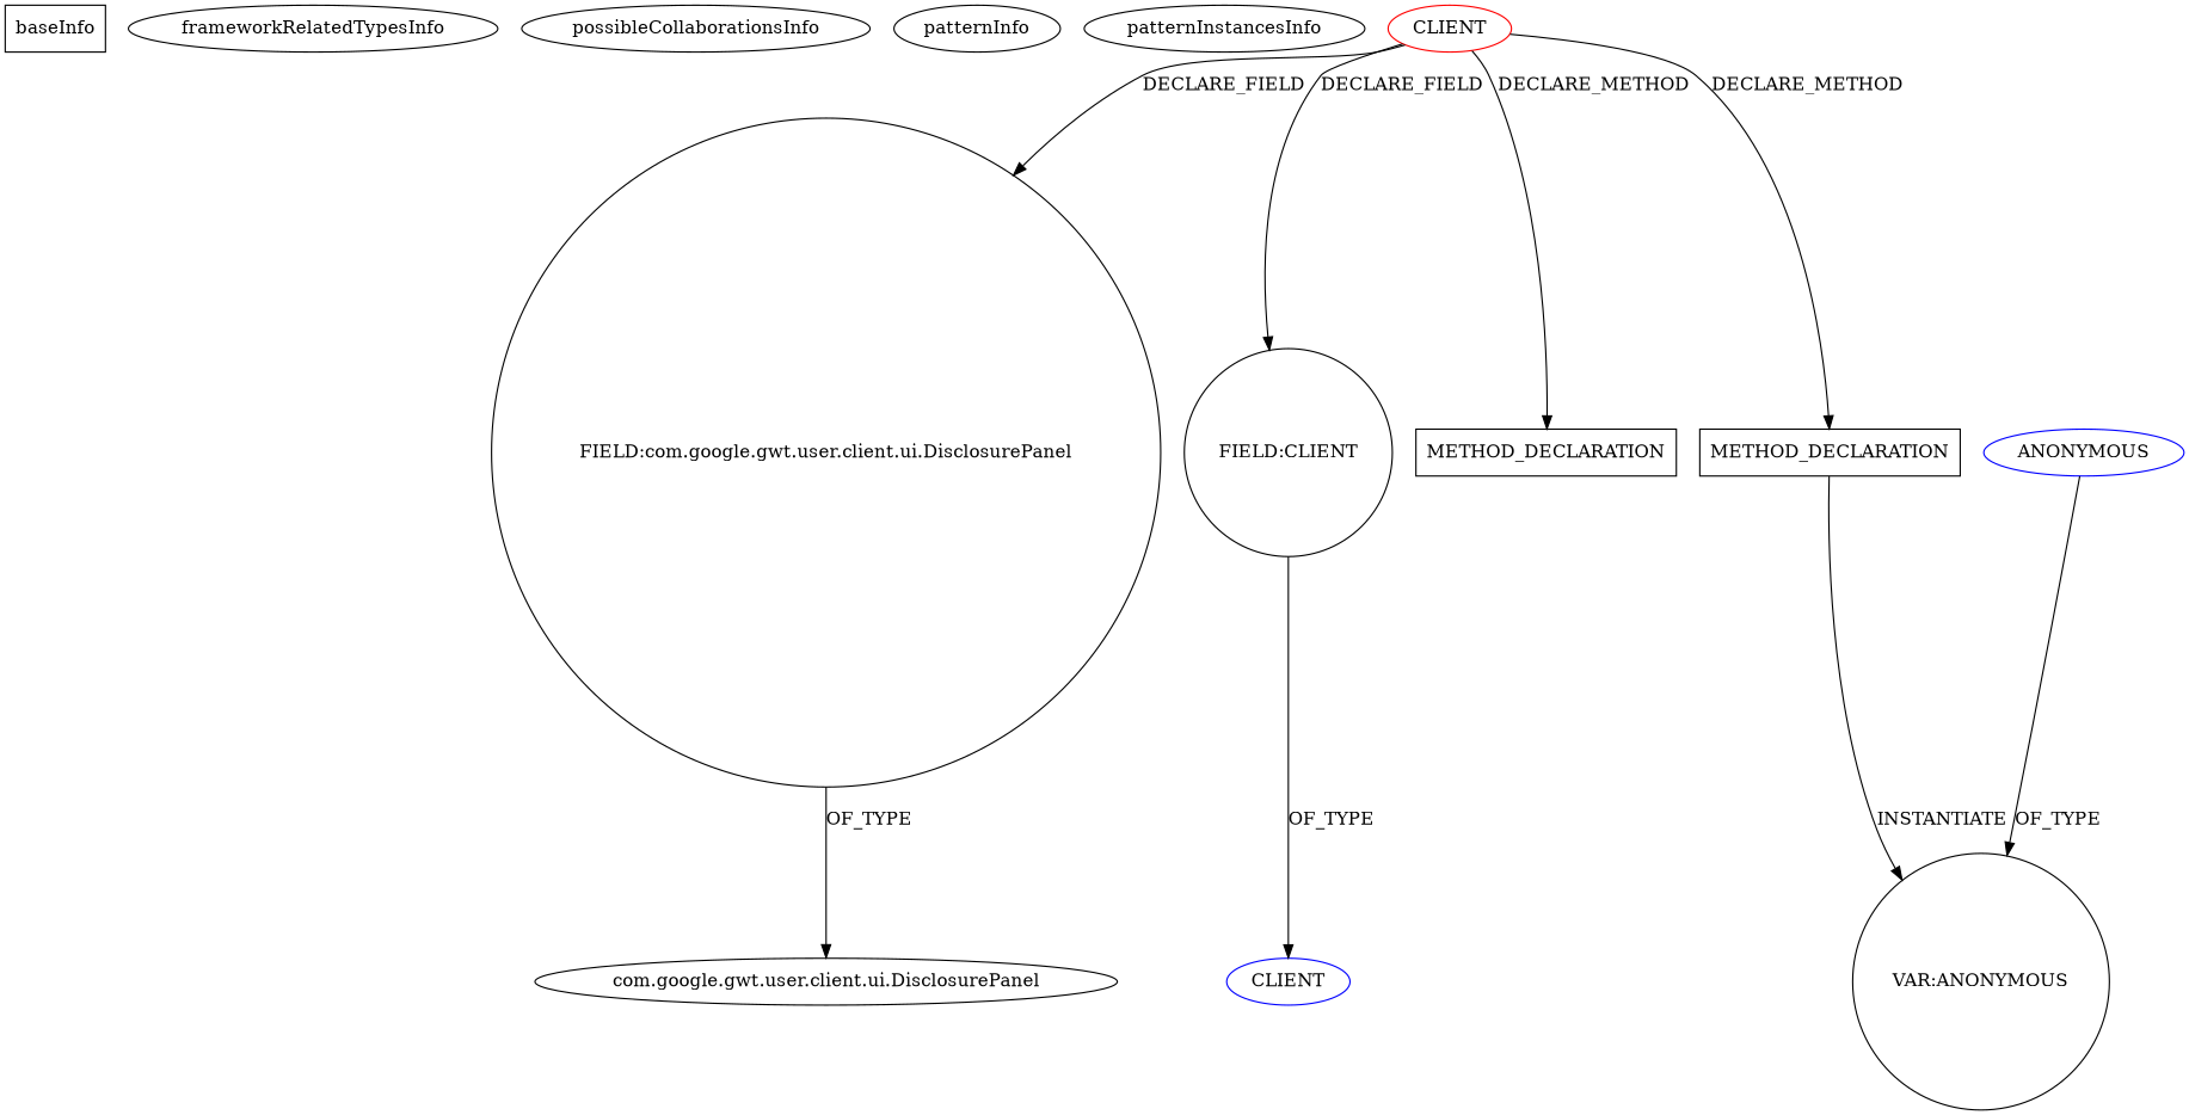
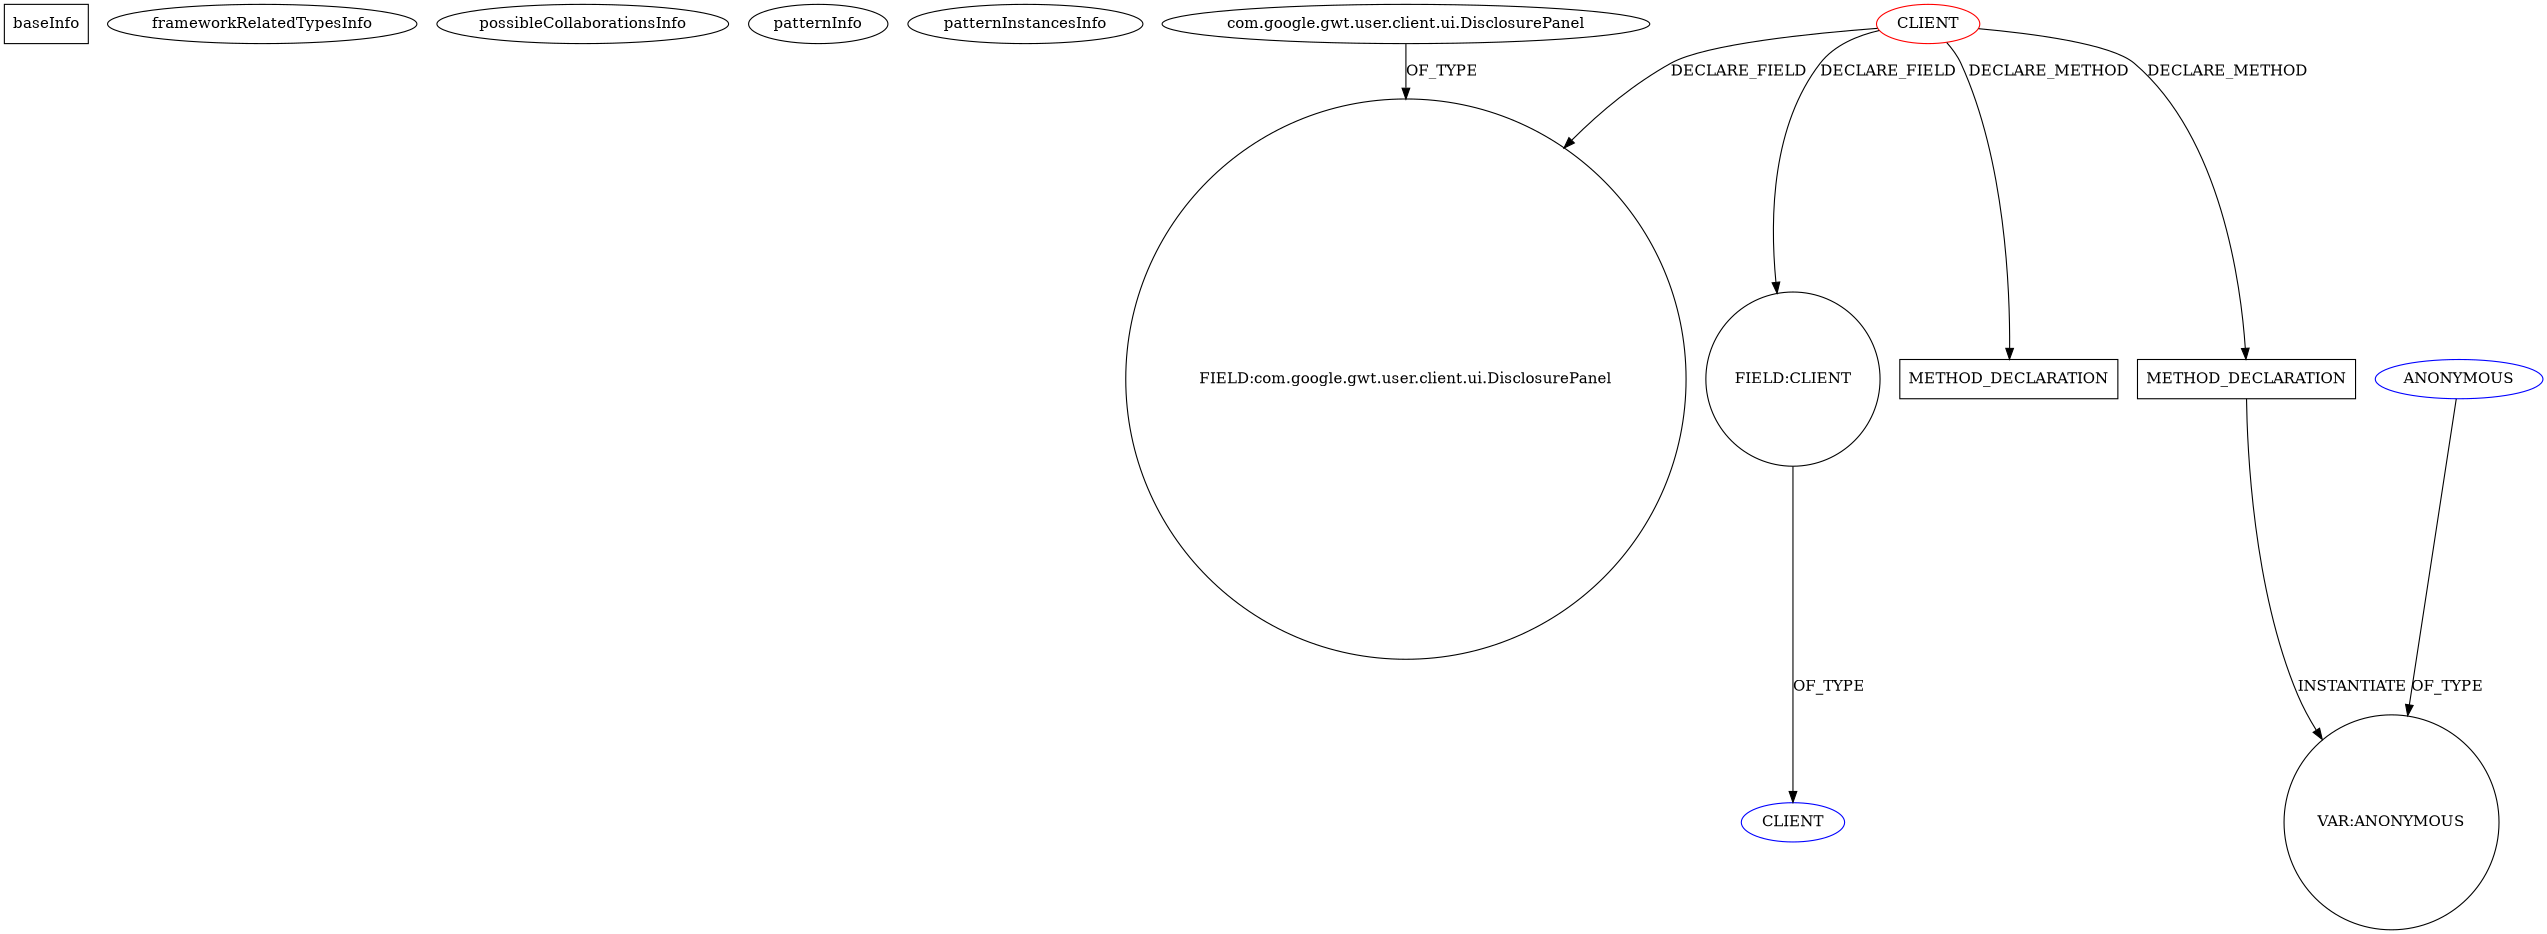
  digraph {
    node [isFrameworkType=false]
    baseInfo [category=pattern graphId=1947 isAnonymous=false possibleRelation=false shape=box isFrameworkType=""]
    frameworkRelatedTypesInfo [isFrameworkType=""]
    possibleCollaborationsInfo [isFrameworkType=""]
    patternInfo [frequency=2.0 patternRootClient=0 isFrameworkType=""]
    patternInstancesInfo [0="WSDOT-WSDOT-Search-GWT~/WSDOT-WSDOT-Search-GWT/WSDOT-Search-GWT-master/src/gov/wa/wsdot/search/client/SearchWidget.java~SearchWidget~449" 1="Peppe-Depot~/Peppe-Depot/Depot-master/src/com/jensjansson/depot/client/ui/DepotConnector.java~DepotConnector~382" isFrameworkType=""]
    n6 [label="FIELD:com.google.gwt.user.client.ui.DisclosurePanel" shape=circle vertexType=FIELD_DECLARATION]
    n7 [label="com.google.gwt.user.client.ui.DisclosurePanel" vertexType=FRAMEWORK_CLASS_TYPE]
    n8 [color=red label=CLIENT vertexType=ROOT_CLIENT_CLASS_DECLARATION]
    n9 [label="FIELD:CLIENT" shape=circle vertexType=FIELD_DECLARATION]
    n10 [label=METHOD_DECLARATION shape=box vertexType=CLIENT_METHOD_DECLARATION]
    n11 [label=METHOD_DECLARATION shape=box vertexType=CLIENT_METHOD_DECLARATION]
    n12 [color=blue label=CLIENT vertexType=REFERENCE_CLIENT_CLASS_DECLARATION]
    n13 [label="VAR:ANONYMOUS" shape=circle vertexType=VARIABLE_EXPRESION]
    n14 [color=blue label=ANONYMOUS vertexType=REFERENCE_ANONYMOUS_DECLARATION]
-   n6 -> n7 [label=OF_TYPE]
+   n7 -> n6 [label=OF_TYPE]
    n8 -> n6 [label=DECLARE_FIELD]
    n8 -> n9 [label=DECLARE_FIELD]
    n8 -> n10 [label=DECLARE_METHOD]
    n8 -> n11 [label=DECLARE_METHOD]
    n9 -> n12 [label=OF_TYPE]
    n11 -> n13 [label=INSTANTIATE]
    n14 -> n13 [label=OF_TYPE]
  }
